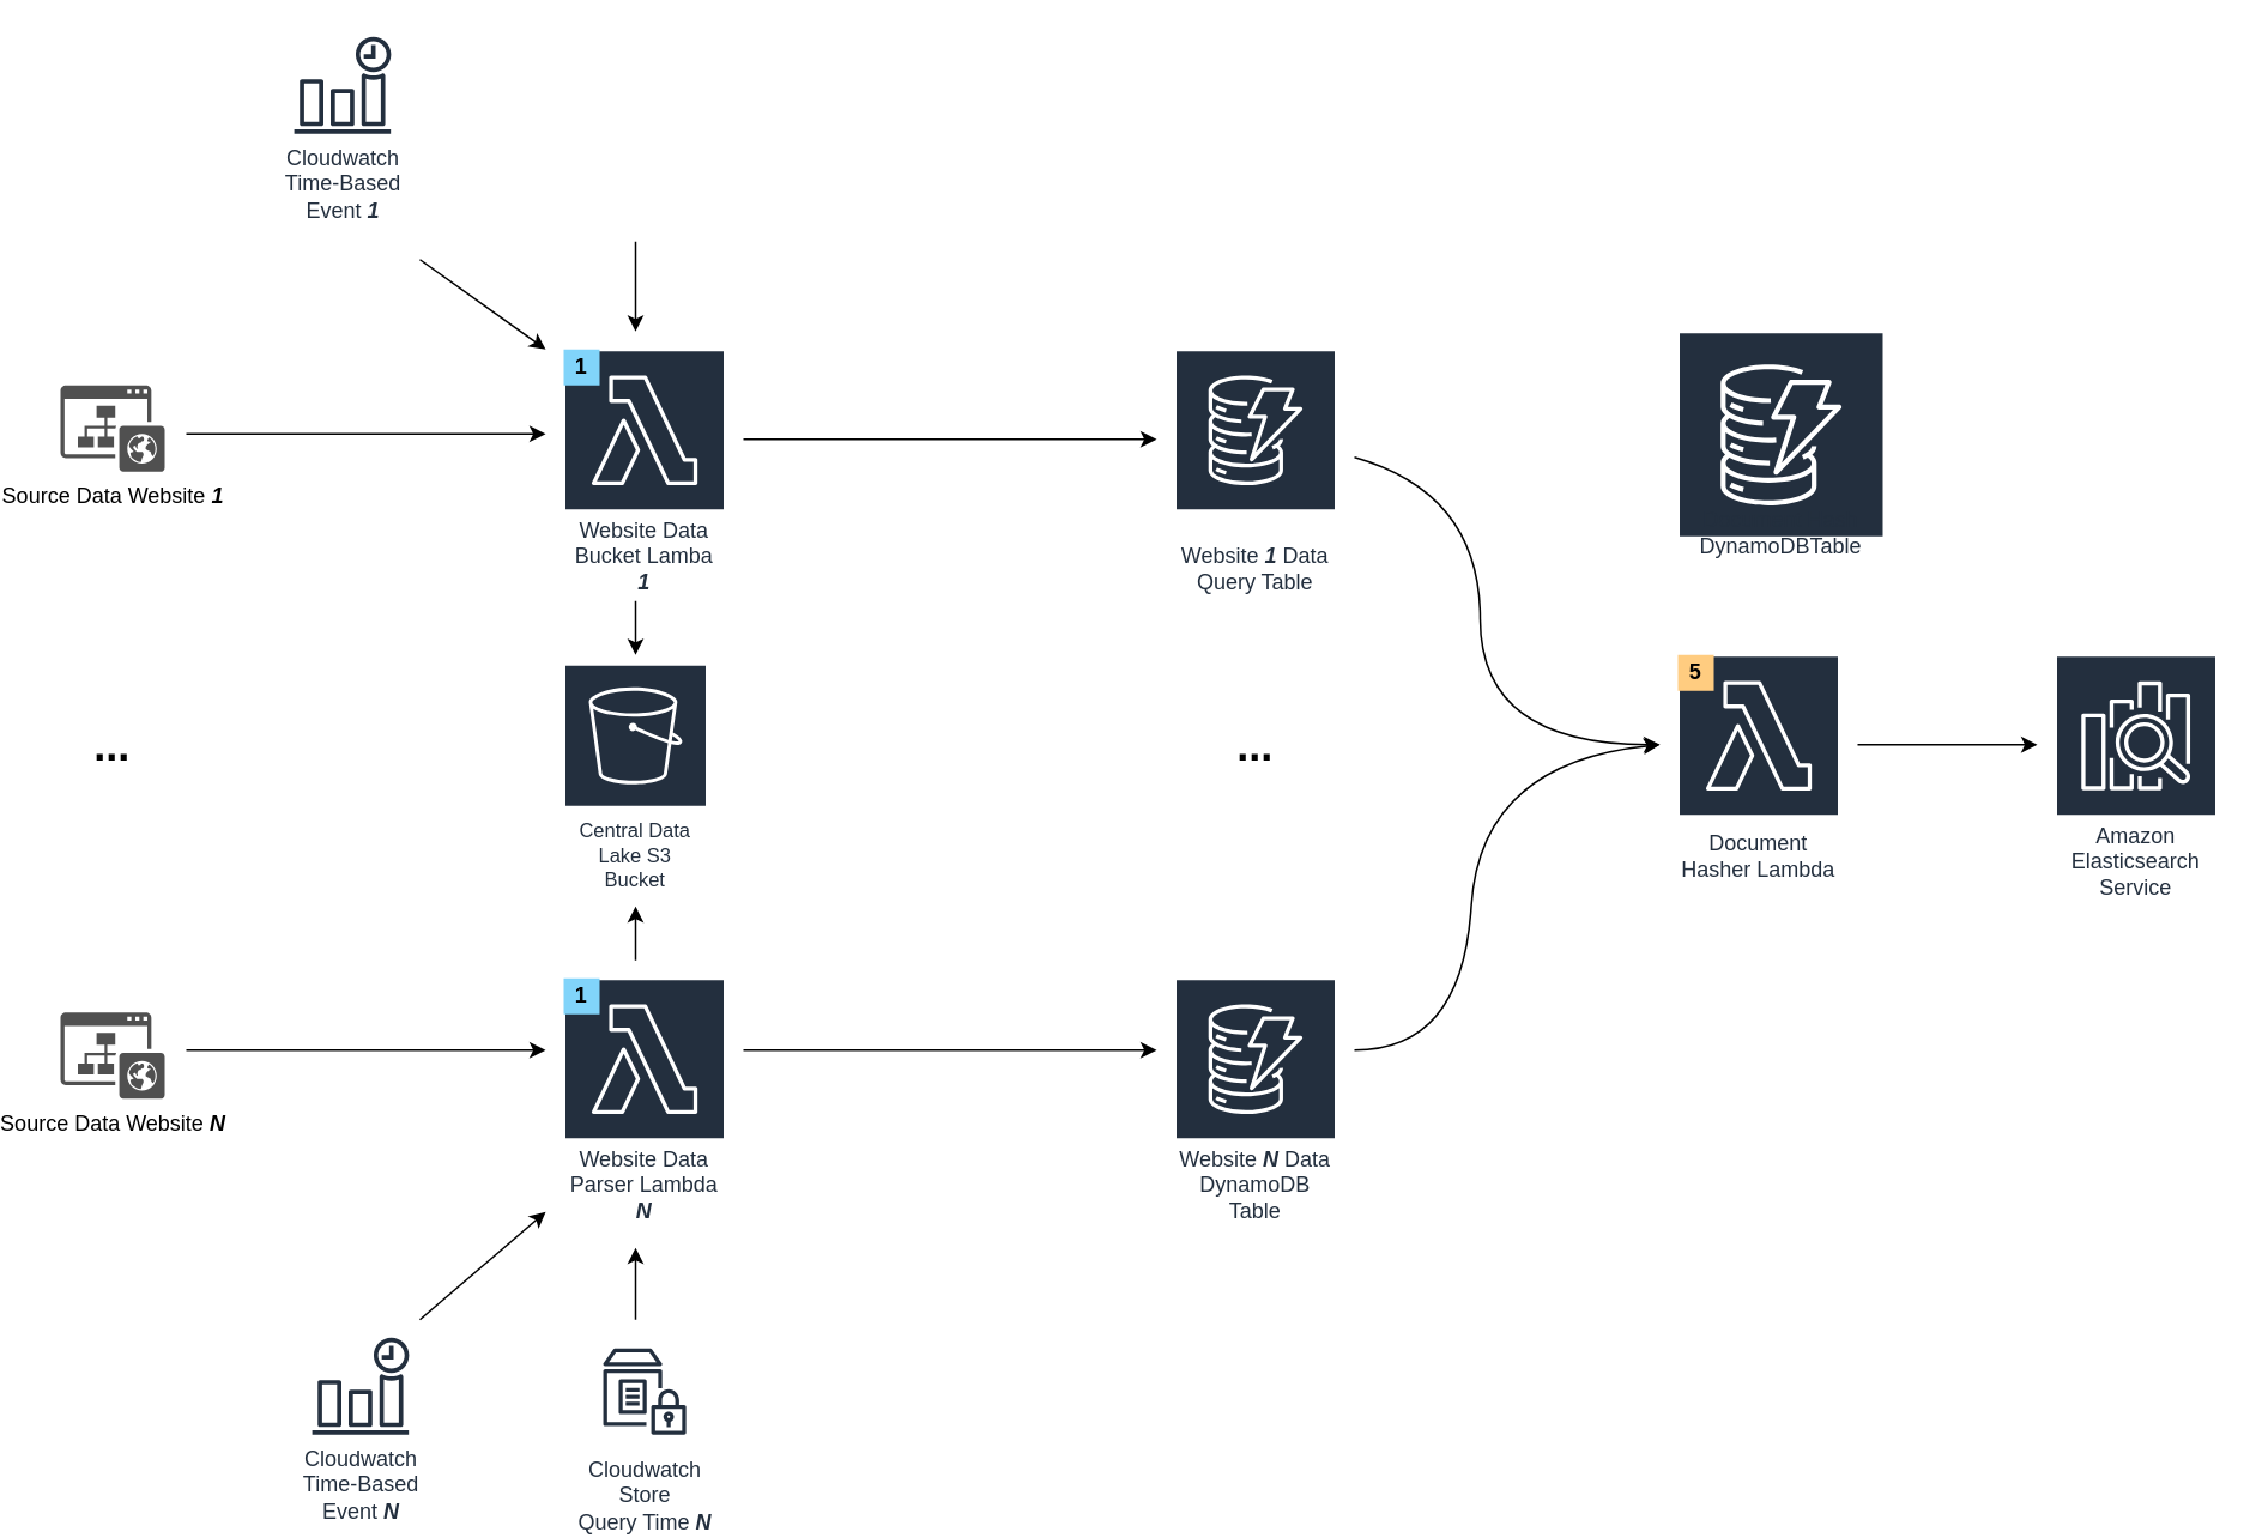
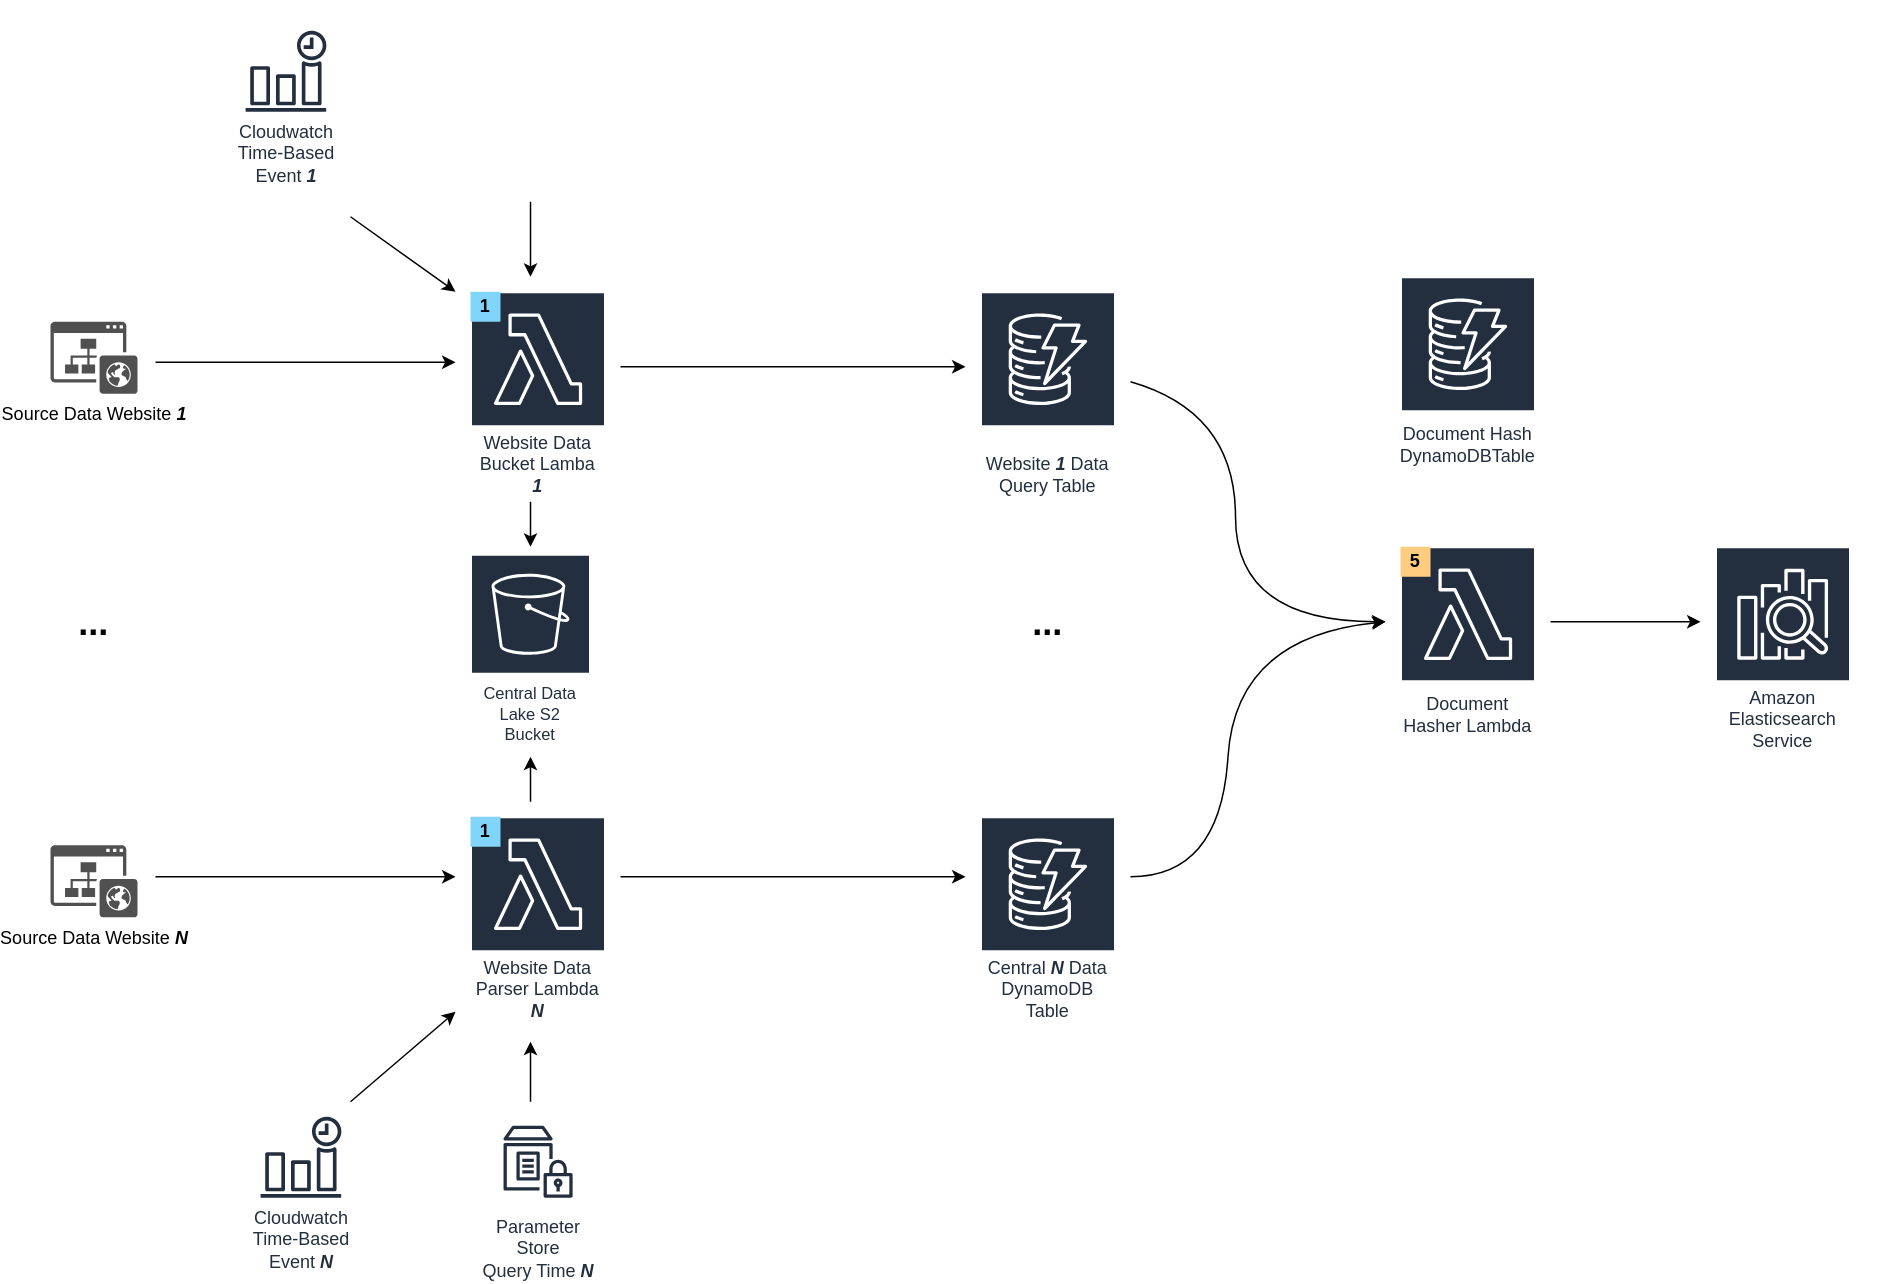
  <mxCell id="0" />
  <mxCell id="1" parent="0" />
  <mxCell id="2" value="Cloudwatch &lt;br&gt;Time-Based&lt;br&gt;Event &lt;b&gt;&lt;i&gt;1&lt;/i&gt;&lt;/b&gt;" style="outlineConnect=0;fontColor=#232F3E;gradientColor=none;strokeColor=none;dashed=0;verticalLabelPosition=bottom;verticalAlign=top;align=center;html=1;fontSize=12;fontStyle=0;aspect=fixed;pointerEvents=1;shape=mxgraph.aws4.event_time_based;fillColor=#232F3E;" parent="1" vertex="1"><mxGeometry x="150" y="20" width="54" height="54" as="geometry" /></mxCell>
  <mxCell id="3" value="Source Data Website &lt;b&gt;&lt;i&gt;1&lt;/i&gt;&lt;/b&gt;" style="pointerEvents=1;shadow=0;dashed=0;html=1;strokeColor=none;fillColor=#505050;labelPosition=center;verticalLabelPosition=bottom;verticalAlign=top;outlineConnect=0;align=center;shape=mxgraph.office.sites.website_public;" parent="1" vertex="1"><mxGeometry x="20" y="214" width="58" height="48" as="geometry" /></mxCell>
  <mxCell id="4" value="&lt;font style=&quot;font-size: 12px&quot;&gt;&lt;span style=&quot;font-weight: normal&quot;&gt;Website &lt;/span&gt;&lt;i&gt;1&lt;/i&gt;&lt;span style=&quot;font-weight: normal&quot;&gt; Data&lt;/span&gt;&lt;br&gt;&lt;span style=&quot;font-weight: normal&quot;&gt;Query Table&lt;/span&gt;&lt;/font&gt;" style="outlineConnect=0;fontColor=#232F3E;gradientColor=none;strokeColor=#ffffff;fillColor=#232F3E;dashed=0;verticalLabelPosition=middle;verticalAlign=bottom;align=center;html=1;whiteSpace=wrap;fontSize=10;fontStyle=1;spacing=3;shape=mxgraph.aws4.productIcon;prIcon=mxgraph.aws4.dynamodb;" parent="1" vertex="1"><mxGeometry x="640" y="194" width="90" height="140" as="geometry" /></mxCell>
- <mxCell id="5" value="&lt;font style=&quot;font-size: 12px ; font-weight: normal&quot;&gt;Document Hash DynamoDBTable&lt;/font&gt;" style="outlineConnect=0;fontColor=#232F3E;gradientColor=none;strokeColor=#ffffff;fillColor=#232F3E;dashed=0;verticalLabelPosition=middle;verticalAlign=bottom;align=center;html=1;whiteSpace=wrap;fontSize=10;fontStyle=1;spacing=3;shape=mxgraph.aws4.productIcon;prIcon=mxgraph.aws4.dynamodb;" parent="1" vertex="1"><mxGeometry x="920" y="184" width="115" height="130" as="geometry" /></mxCell>
+ <mxCell id="5" value="&lt;font style=&quot;font-size: 12px ; font-weight: normal&quot;&gt;Document Hash DynamoDBTable&lt;/font&gt;" style="outlineConnect=0;fontColor=#232F3E;gradientColor=none;strokeColor=#ffffff;fillColor=#232F3E;dashed=0;verticalLabelPosition=middle;verticalAlign=bottom;align=center;html=1;whiteSpace=wrap;fontSize=10;fontStyle=1;spacing=3;shape=mxgraph.aws4.productIcon;prIcon=mxgraph.aws4.dynamodb;" parent="1" vertex="1"><mxGeometry x="920" y="184" width="90" height="130" as="geometry" /></mxCell>
  <mxCell id="6" value="&lt;font style=&quot;font-size: 12px ; font-weight: normal&quot;&gt;Amazon Elasticsearch Service&lt;/font&gt;" style="outlineConnect=0;fontColor=#232F3E;gradientColor=none;strokeColor=#ffffff;fillColor=#232F3E;dashed=0;verticalLabelPosition=middle;verticalAlign=bottom;align=center;html=1;whiteSpace=wrap;fontSize=10;fontStyle=1;spacing=3;shape=mxgraph.aws4.productIcon;prIcon=mxgraph.aws4.elasticsearch_service;" parent="1" vertex="1"><mxGeometry x="1130" y="364" width="90" height="140" as="geometry" /></mxCell>
  <mxCell id="7" value="&lt;font style=&quot;font-size: 12px ; font-weight: normal&quot;&gt;Document Hasher Lambda&lt;/font&gt;" style="outlineConnect=0;fontColor=#232F3E;gradientColor=none;strokeColor=#ffffff;fillColor=#232F3E;dashed=0;verticalLabelPosition=middle;verticalAlign=bottom;align=center;html=1;whiteSpace=wrap;fontSize=10;fontStyle=1;spacing=3;shape=mxgraph.aws4.productIcon;prIcon=mxgraph.aws4.lambda;" parent="1" vertex="1"><mxGeometry x="920" y="364" width="90" height="130" as="geometry" /></mxCell>
  <mxCell id="8" value="Source Data Website &lt;b&gt;&lt;i&gt;N&lt;/i&gt;&lt;/b&gt;" style="pointerEvents=1;shadow=0;dashed=0;html=1;strokeColor=none;fillColor=#505050;labelPosition=center;verticalLabelPosition=bottom;verticalAlign=top;outlineConnect=0;align=center;shape=mxgraph.office.sites.website_public;" parent="1" vertex="1"><mxGeometry x="20" y="563" width="58" height="48" as="geometry" /></mxCell>
  <mxCell id="9" value="&lt;b&gt;&lt;font style=&quot;font-size: 24px&quot;&gt;...&lt;/font&gt;&lt;/b&gt;" style="text;html=1;strokeColor=none;fillColor=none;align=center;verticalAlign=middle;whiteSpace=wrap;rounded=0;" parent="1" vertex="1"><mxGeometry x="29" y="405" width="40" height="20" as="geometry" /></mxCell>
- <mxCell id="10" value="&lt;font style=&quot;font-size: 12px&quot;&gt;&lt;span style=&quot;font-weight: normal&quot;&gt;Website &lt;/span&gt;&lt;i&gt;N&lt;/i&gt;&lt;span style=&quot;font-weight: normal&quot;&gt;&amp;nbsp;Data&lt;/span&gt;&lt;br&gt;&lt;span style=&quot;font-weight: normal&quot;&gt;DynamoDB Table&lt;/span&gt;&lt;/font&gt;" style="outlineConnect=0;fontColor=#232F3E;gradientColor=none;strokeColor=#ffffff;fillColor=#232F3E;dashed=0;verticalLabelPosition=middle;verticalAlign=bottom;align=center;html=1;whiteSpace=wrap;fontSize=10;fontStyle=1;spacing=3;shape=mxgraph.aws4.productIcon;prIcon=mxgraph.aws4.dynamodb;" parent="1" vertex="1"><mxGeometry x="640" y="544" width="90" height="140" as="geometry" /></mxCell>
+ <mxCell id="10" value="&lt;font style=&quot;font-size: 12px&quot;&gt;&lt;span style=&quot;font-weight: normal&quot;&gt;Central &lt;/span&gt;&lt;i&gt;N&lt;/i&gt;&lt;span style=&quot;font-weight: normal&quot;&gt;&amp;nbsp;Data&lt;/span&gt;&lt;br&gt;&lt;span style=&quot;font-weight: normal&quot;&gt;DynamoDB Table&lt;/span&gt;&lt;/font&gt;" style="outlineConnect=0;fontColor=#232F3E;gradientColor=none;strokeColor=#ffffff;fillColor=#232F3E;dashed=0;verticalLabelPosition=middle;verticalAlign=bottom;align=center;html=1;whiteSpace=wrap;fontSize=10;fontStyle=1;spacing=3;shape=mxgraph.aws4.productIcon;prIcon=mxgraph.aws4.dynamodb;" parent="1" vertex="1"><mxGeometry x="640" y="544" width="90" height="140" as="geometry" /></mxCell>
  <mxCell id="11" value="&lt;font style=&quot;font-size: 12px&quot;&gt;&lt;span style=&quot;font-weight: normal&quot;&gt;Website Data Bucket Lamba&lt;/span&gt;&lt;span style=&quot;font-weight: 400&quot;&gt;&lt;br&gt;&lt;/span&gt;&lt;i&gt;1&lt;/i&gt;&lt;/font&gt;" style="outlineConnect=0;fontColor=#232F3E;gradientColor=none;strokeColor=#ffffff;fillColor=#232F3E;dashed=0;verticalLabelPosition=middle;verticalAlign=bottom;align=center;html=1;whiteSpace=wrap;fontSize=10;fontStyle=1;spacing=3;shape=mxgraph.aws4.productIcon;prIcon=mxgraph.aws4.lambda;" parent="1" vertex="1"><mxGeometry x="300" y="194" width="90" height="140" as="geometry" /></mxCell>
  <mxCell id="12" value="&lt;font style=&quot;font-size: 12px&quot;&gt;&lt;span style=&quot;font-weight: normal&quot;&gt;Website Data Parser Lambda&lt;/span&gt;&lt;span style=&quot;font-weight: 400&quot;&gt;&lt;br&gt;&lt;/span&gt;&lt;i&gt;N&lt;/i&gt;&lt;/font&gt;" style="outlineConnect=0;fontColor=#232F3E;gradientColor=none;strokeColor=#ffffff;fillColor=#232F3E;dashed=0;verticalLabelPosition=middle;verticalAlign=bottom;align=center;html=1;whiteSpace=wrap;fontSize=10;fontStyle=1;spacing=3;shape=mxgraph.aws4.productIcon;prIcon=mxgraph.aws4.lambda;" parent="1" vertex="1"><mxGeometry x="300" y="544" width="90" height="140" as="geometry" /></mxCell>
  <mxCell id="13" value="" style="endArrow=classic;html=1;" parent="1" edge="1"><mxGeometry width="50" height="50" relative="1" as="geometry"><mxPoint x="90" y="241" as="sourcePoint" /><mxPoint x="290" y="241" as="targetPoint" /></mxGeometry></mxCell>
  <mxCell id="14" value="" style="endArrow=classic;html=1;" parent="1" edge="1"><mxGeometry width="50" height="50" relative="1" as="geometry"><mxPoint x="400" y="244" as="sourcePoint" /><mxPoint x="630" y="244" as="targetPoint" /><Array as="points"><mxPoint x="590" y="244" /></Array></mxGeometry></mxCell>
  <mxCell id="15" value="" style="endArrow=classic;html=1;" parent="1" edge="1"><mxGeometry width="50" height="50" relative="1" as="geometry"><mxPoint x="90" y="584" as="sourcePoint" /><mxPoint x="290" y="584" as="targetPoint" /></mxGeometry></mxCell>
  <mxCell id="16" value="" style="endArrow=classic;html=1;" parent="1" edge="1"><mxGeometry width="50" height="50" relative="1" as="geometry"><mxPoint x="400" y="584" as="sourcePoint" /><mxPoint x="630" y="584" as="targetPoint" /></mxGeometry></mxCell>
  <mxCell id="17" value="" style="curved=1;endArrow=classic;html=1;" parent="1" edge="1"><mxGeometry width="50" height="50" relative="1" as="geometry"><mxPoint x="740" y="254" as="sourcePoint" /><mxPoint x="910" y="414" as="targetPoint" /><Array as="points"><mxPoint x="810" y="274" /><mxPoint x="810" y="414" /></Array></mxGeometry></mxCell>
  <mxCell id="18" value="" style="curved=1;endArrow=classic;html=1;" parent="1" edge="1"><mxGeometry width="50" height="50" relative="1" as="geometry"><mxPoint x="740" y="584" as="sourcePoint" /><mxPoint x="910" y="414" as="targetPoint" /><Array as="points"><mxPoint x="800" y="584" /><mxPoint x="810" y="424" /></Array></mxGeometry></mxCell>
  <mxCell id="19" value="" style="endArrow=classic;html=1;" parent="1" edge="1"><mxGeometry width="50" height="50" relative="1" as="geometry"><mxPoint x="1020" y="414" as="sourcePoint" /><mxPoint x="1120" y="414" as="targetPoint" /></mxGeometry></mxCell>
  <mxCell id="20" value="&lt;b&gt;1&lt;/b&gt;" style="text;html=1;strokeColor=none;fillColor=#81d4fa;align=center;verticalAlign=middle;whiteSpace=wrap;rounded=0;" parent="1" vertex="1"><mxGeometry x="300" y="194" width="20" height="20" as="geometry" /></mxCell>
  <mxCell id="21" value="&lt;b&gt;1&lt;/b&gt;" style="text;html=1;strokeColor=none;fillColor=#81d4fa;align=center;verticalAlign=middle;whiteSpace=wrap;rounded=0;" parent="1" vertex="1"><mxGeometry x="300" y="544" width="20" height="20" as="geometry" /></mxCell>
  <mxCell id="22" value="&lt;b&gt;5&lt;/b&gt;" style="text;html=1;strokeColor=none;fillColor=#ffcc80;align=center;verticalAlign=middle;whiteSpace=wrap;rounded=0;" parent="1" vertex="1"><mxGeometry x="920" y="364" width="20" height="20" as="geometry" /></mxCell>
  <mxCell id="23" value="&lt;b&gt;&lt;font style=&quot;font-size: 24px&quot;&gt;...&lt;/font&gt;&lt;/b&gt;" style="text;html=1;strokeColor=none;fillColor=none;align=center;verticalAlign=middle;whiteSpace=wrap;rounded=0;" parent="1" vertex="1"><mxGeometry x="665" y="405" width="40" height="20" as="geometry" /></mxCell>
- <mxCell id="24" value="&lt;span style=&quot;font-weight: normal&quot;&gt;&lt;font style=&quot;font-size: 11px&quot;&gt;Central Data Lake S3 Bucket&lt;/font&gt;&lt;/span&gt;" style="outlineConnect=0;fontColor=#232F3E;gradientColor=none;strokeColor=#ffffff;fillColor=#232F3E;dashed=0;verticalLabelPosition=middle;verticalAlign=bottom;align=center;html=1;whiteSpace=wrap;fontSize=10;fontStyle=1;spacing=3;shape=mxgraph.aws4.productIcon;prIcon=mxgraph.aws4.s3;" parent="1" vertex="1"><mxGeometry x="300" y="369" width="80" height="130" as="geometry" /></mxCell>
+ <mxCell id="24" value="&lt;span style=&quot;font-weight: normal&quot;&gt;&lt;font style=&quot;font-size: 11px&quot;&gt;Central Data Lake S2 Bucket&lt;/font&gt;&lt;/span&gt;" style="outlineConnect=0;fontColor=#232F3E;gradientColor=none;strokeColor=#ffffff;fillColor=#232F3E;dashed=0;verticalLabelPosition=middle;verticalAlign=bottom;align=center;html=1;whiteSpace=wrap;fontSize=10;fontStyle=1;spacing=3;shape=mxgraph.aws4.productIcon;prIcon=mxgraph.aws4.s3;" parent="1" vertex="1"><mxGeometry x="300" y="369" width="80" height="130" as="geometry" /></mxCell>
  <mxCell id="25" value="" style="endArrow=classic;html=1;" parent="1" edge="1"><mxGeometry width="50" height="50" relative="1" as="geometry"><mxPoint x="340" y="334" as="sourcePoint" /><mxPoint x="340" y="364" as="targetPoint" /></mxGeometry></mxCell>
  <mxCell id="26" value="" style="endArrow=classic;html=1;" parent="1" edge="1"><mxGeometry width="50" height="50" relative="1" as="geometry"><mxPoint x="340" y="534" as="sourcePoint" /><mxPoint x="340" y="504" as="targetPoint" /></mxGeometry></mxCell>
  <mxCell id="27" value="Cloudwatch &lt;br&gt;Time-Based&lt;br&gt;Event &lt;b&gt;&lt;i&gt;N&lt;/i&gt;&lt;/b&gt;" style="outlineConnect=0;fontColor=#232F3E;gradientColor=none;strokeColor=none;dashed=0;verticalLabelPosition=bottom;verticalAlign=top;align=center;html=1;fontSize=12;fontStyle=0;aspect=fixed;pointerEvents=1;shape=mxgraph.aws4.event_time_based;fillColor=#232F3E;" parent="1" vertex="1"><mxGeometry x="160" y="744" width="54" height="54" as="geometry" /></mxCell>
- <mxCell id="28" value="Cloudwatch&lt;br&gt;Store&lt;br&gt;Query Time &lt;b&gt;&lt;i&gt;N&lt;/i&gt;&lt;/b&gt;" style="outlineConnect=0;fontColor=#232F3E;gradientColor=none;strokeColor=#232F3E;fillColor=#ffffff;dashed=0;verticalLabelPosition=bottom;verticalAlign=top;align=center;html=1;fontSize=12;fontStyle=0;aspect=fixed;shape=mxgraph.aws4.resourceIcon;resIcon=mxgraph.aws4.parameter_store;" parent="1" vertex="1"><mxGeometry x="315" y="744" width="60" height="60" as="geometry" /></mxCell>
+ <mxCell id="28" value="Parameter&lt;br&gt;Store&lt;br&gt;Query Time &lt;b&gt;&lt;i&gt;N&lt;/i&gt;&lt;/b&gt;" style="outlineConnect=0;fontColor=#232F3E;gradientColor=none;strokeColor=#232F3E;fillColor=#ffffff;dashed=0;verticalLabelPosition=bottom;verticalAlign=top;align=center;html=1;fontSize=12;fontStyle=0;aspect=fixed;shape=mxgraph.aws4.resourceIcon;resIcon=mxgraph.aws4.parameter_store;" parent="1" vertex="1"><mxGeometry x="315" y="744" width="60" height="60" as="geometry" /></mxCell>
  <mxCell id="29" value="" style="endArrow=classic;html=1;" parent="1" edge="1"><mxGeometry width="50" height="50" relative="1" as="geometry"><mxPoint x="220" y="144" as="sourcePoint" /><mxPoint x="290" y="194" as="targetPoint" /></mxGeometry></mxCell>
  <mxCell id="30" value="" style="endArrow=classic;html=1;" parent="1" edge="1"><mxGeometry width="50" height="50" relative="1" as="geometry"><mxPoint x="340" y="134" as="sourcePoint" /><mxPoint x="340" y="184" as="targetPoint" /></mxGeometry></mxCell>
  <mxCell id="31" value="" style="endArrow=classic;html=1;" parent="1" edge="1"><mxGeometry width="50" height="50" relative="1" as="geometry"><mxPoint x="340" y="734" as="sourcePoint" /><mxPoint x="340" y="694" as="targetPoint" /></mxGeometry></mxCell>
  <mxCell id="32" value="" style="endArrow=classic;html=1;" parent="1" edge="1"><mxGeometry width="50" height="50" relative="1" as="geometry"><mxPoint x="220" y="734" as="sourcePoint" /><mxPoint x="290" y="674" as="targetPoint" /></mxGeometry></mxCell>
